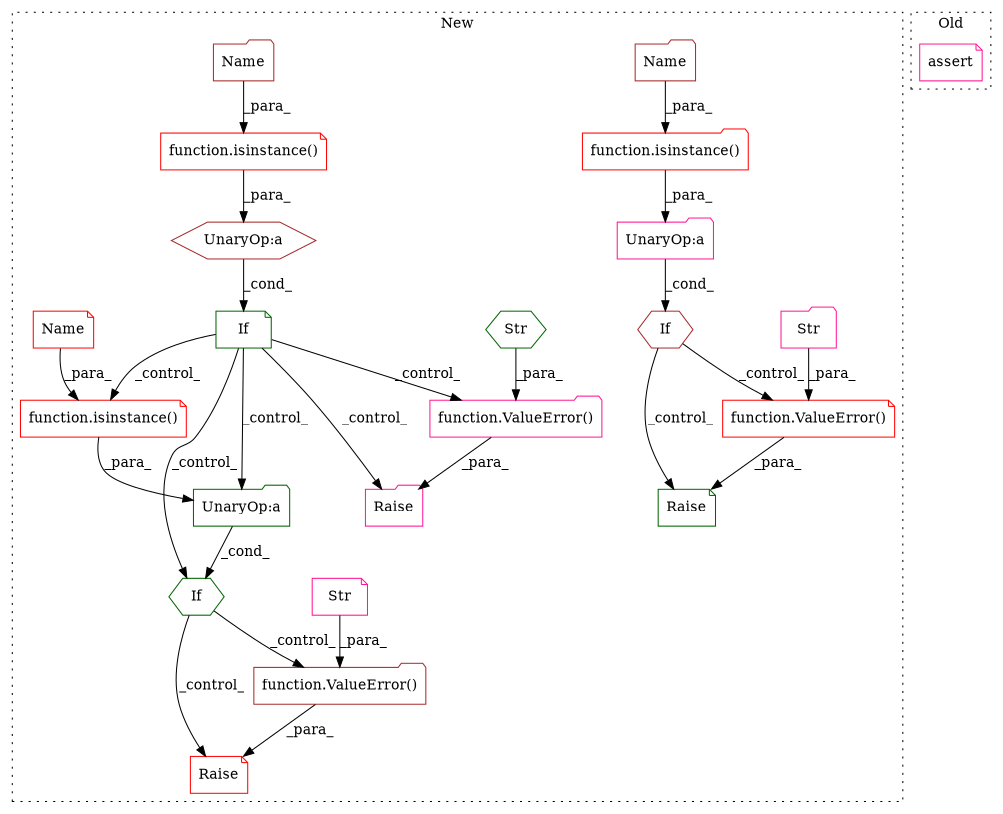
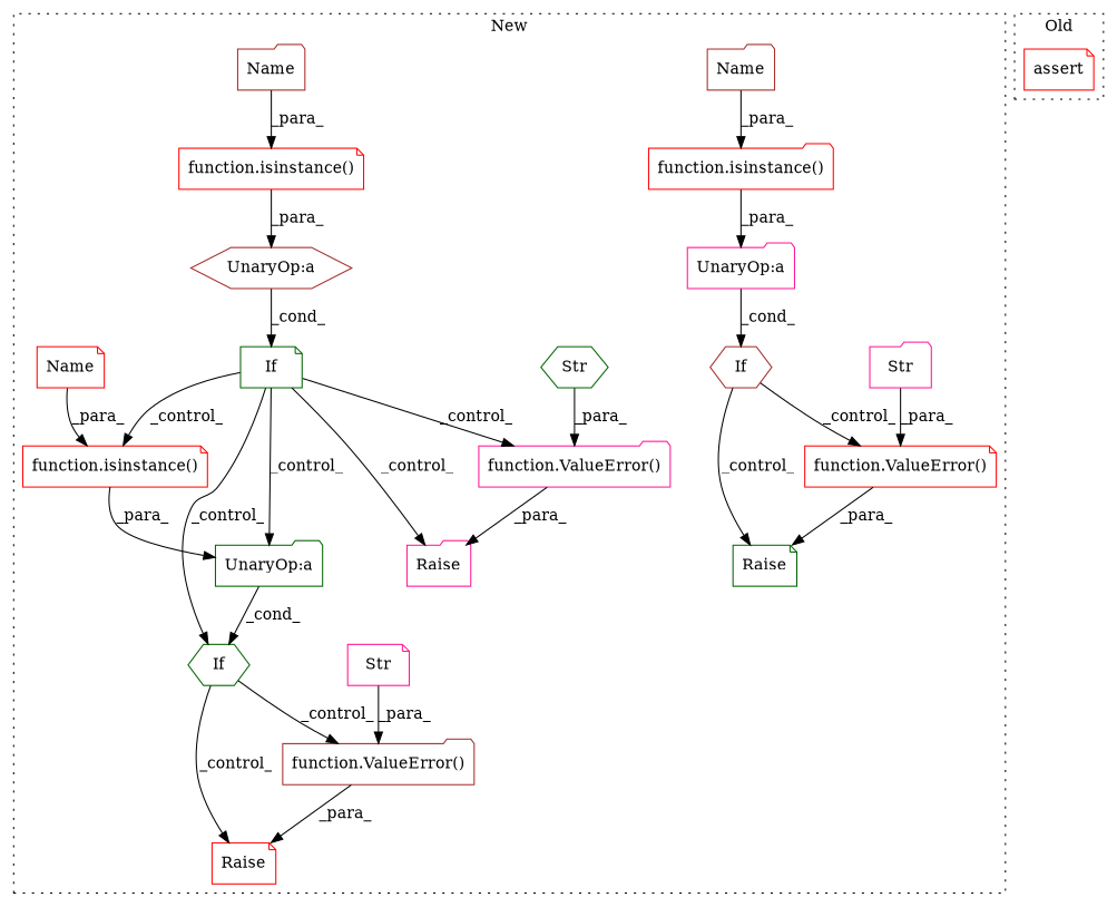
  digraph {
    node [a=75 l="11,1" shape=folder color=red]
    n1 [label="function.isinstance()" s="44499,44525"]
    n2 [a=96 l=3 label=If s=44492 shape=hexagon color=brown]
    n3 [a=91 l=6 label=Raise s=44544 shape=note color=darkgreen]
    n4 [a=61 l=31 label="UnaryOp:a" s=44495 color=deeppink]
    n5 [label="function.ValueError()" s="44550,44637" shape=note]
    n6 [a=66 l=76 label=Str s=44561 color=deeppink]
    n7 [label="function.isinstance()" s="44068,44095" shape=note]
    n8 [a=96 l=3 label=If s=44061 shape=note color=darkgreen]
    n9 [a=61 l=32 label="UnaryOp:a" s=44064 shape=hexagon color=brown]
    n10 [a=91 l=6 label=Raise s=44270 shape=note]
    n11 [label="function.ValueError()" s="44276,44353" color=brown]
    n12 [a=66 l=66 label=Str s=44287 shape=note color=deeppink]
    n13 [a=96 l=3 label=If s=44223 shape=hexagon color=darkgreen]
    n14 [a=61 l=26 label="UnaryOp:a" s=44226 color=darkgreen]
    n15 [a=91 l=6 label=Raise s=44114 color=deeppink]
    n16 [label="function.isinstance()" s="44230,44251" shape=note]
    n17 [label="function.ValueError()" s="44120,44209" color=deeppink]
    n18 [a=66 l=78 label=Str s=44131 shape=hexagon color=darkgreen]
    n19 [a=87 l=3 label=Name s=44092 color=brown]
    n20 [a=87 l=3 label=Name s=44522 color=brown]
    n21 [a=87 l=3 label=Name s=44248 shape=note]
-   n22 [a=65 l=7 label=assert s=43882 shape=note color=deeppink]
+   n22 [a=65 l=7 label=assert s=43882 shape=note]
    subgraph cluster_1 {
      label=New
      style=dotted
      n1
      n2
      n3
      n4
      n5
      n6
      n7
      n8
      n9
      n10
      n11
      n12
      n13
      n14
      n15
      n16
      n17
      n18
      n19
      n20
      n21
    }
    subgraph cluster_2 {
      label=Old
      style=dotted
      n22
    }
    n1 -> n4 [label=_para_]
    n2 -> n3 [label=_control_]
    n2 -> n5 [label=_control_]
    n4 -> n2 [label=_cond_]
    n5 -> n3 [label=_para_]
    n6 -> n5 [label=_para_]
    n7 -> n9 [label=_para_]
    n8 -> n13 [label=_control_]
    n8 -> n14 [label=_control_]
    n8 -> n15 [label=_control_]
    n8 -> n16 [label=_control_]
    n8 -> n17 [label=_control_]
    n9 -> n8 [label=_cond_]
    n11 -> n10 [label=_para_]
    n12 -> n11 [label=_para_]
    n13 -> n10 [label=_control_]
    n13 -> n11 [label=_control_]
    n14 -> n13 [label=_cond_]
    n16 -> n14 [label=_para_]
    n17 -> n15 [label=_para_]
    n18 -> n17 [label=_para_]
    n19 -> n7 [label=_para_]
    n20 -> n1 [label=_para_]
    n21 -> n16 [label=_para_]
  }
